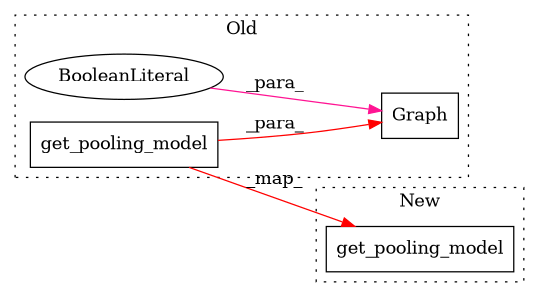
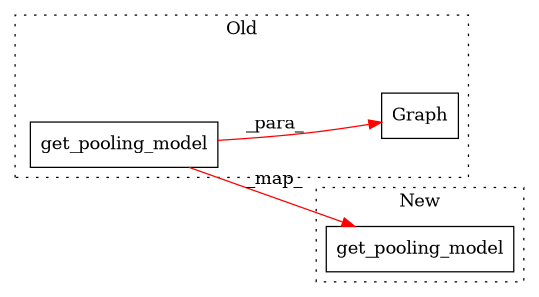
  digraph {
    rankdir=LR
    node [a=32 l=19 shape=box]
    edge [color=red]
    n1 [label=get_pooling_model s=511]
    n2 [l="6,1" label="Graph" s="505,536"]
-   n3 [a=9 l=5 label=BooleanLiteral s=531 shape=ellipse]
    n4 [label=get_pooling_model s=455]
    subgraph cluster_1 {
      label=Old
      style=dotted
      n1
      n2
-     n3
    }
    subgraph cluster_2 {
      label=New
      style=dotted
      n4
    }
    n1 -> n2 [label=_para_]
    n1 -> n4 [label=_map_]
-   n3 -> n2 [label=_para_ color=deeppink]
  }
